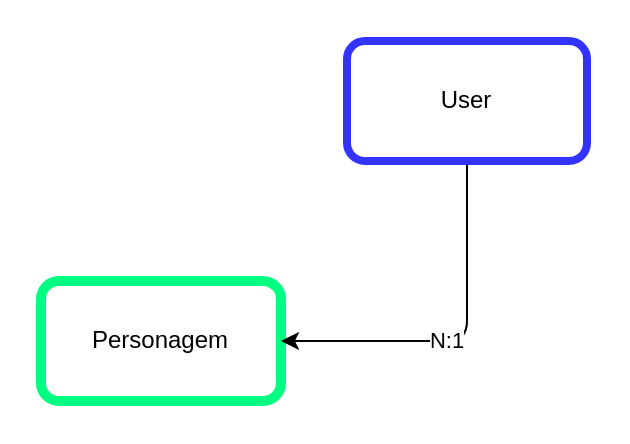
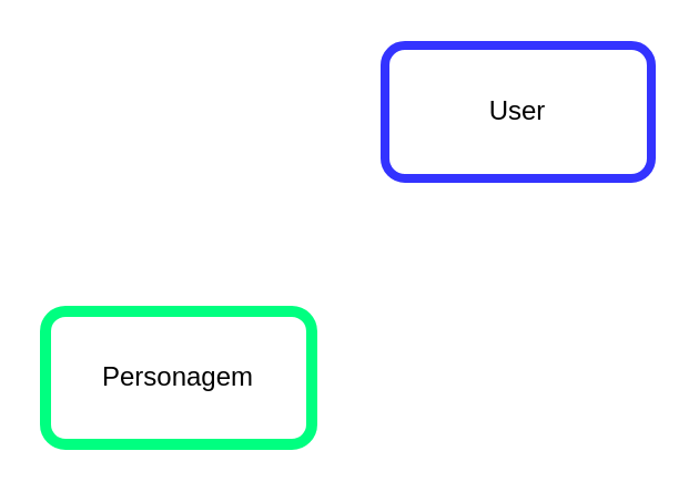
  <mxCell id="0" />
  <mxCell id="1" parent="0" />
  <mxCell id="2" value="Personagem" style="rounded=1;whiteSpace=wrap;html=1;strokeColor=#00FF80;strokeWidth=5;" vertex="1" parent="1"><mxGeometry x="20" y="140" width="120" height="60" as="geometry" /></mxCell>
- <mxCell id="3" value="N:1" style="edgeStyle=orthogonalEdgeStyle;html=1;exitX=0.5;exitY=1;exitDx=0;exitDy=0;entryX=1;entryY=0.5;entryDx=0;entryDy=0;" edge="1" parent="1" source="4" target="2"><mxGeometry x="0.092" relative="1" as="geometry"><mxPoint as="offset" /></mxGeometry></mxCell>
  <mxCell id="4" value="User" style="rounded=1;whiteSpace=wrap;html=1;strokeColor=#3333FF;strokeWidth=4;" vertex="1" parent="1"><mxGeometry x="173" y="20" width="120" height="60" as="geometry" /></mxCell>
